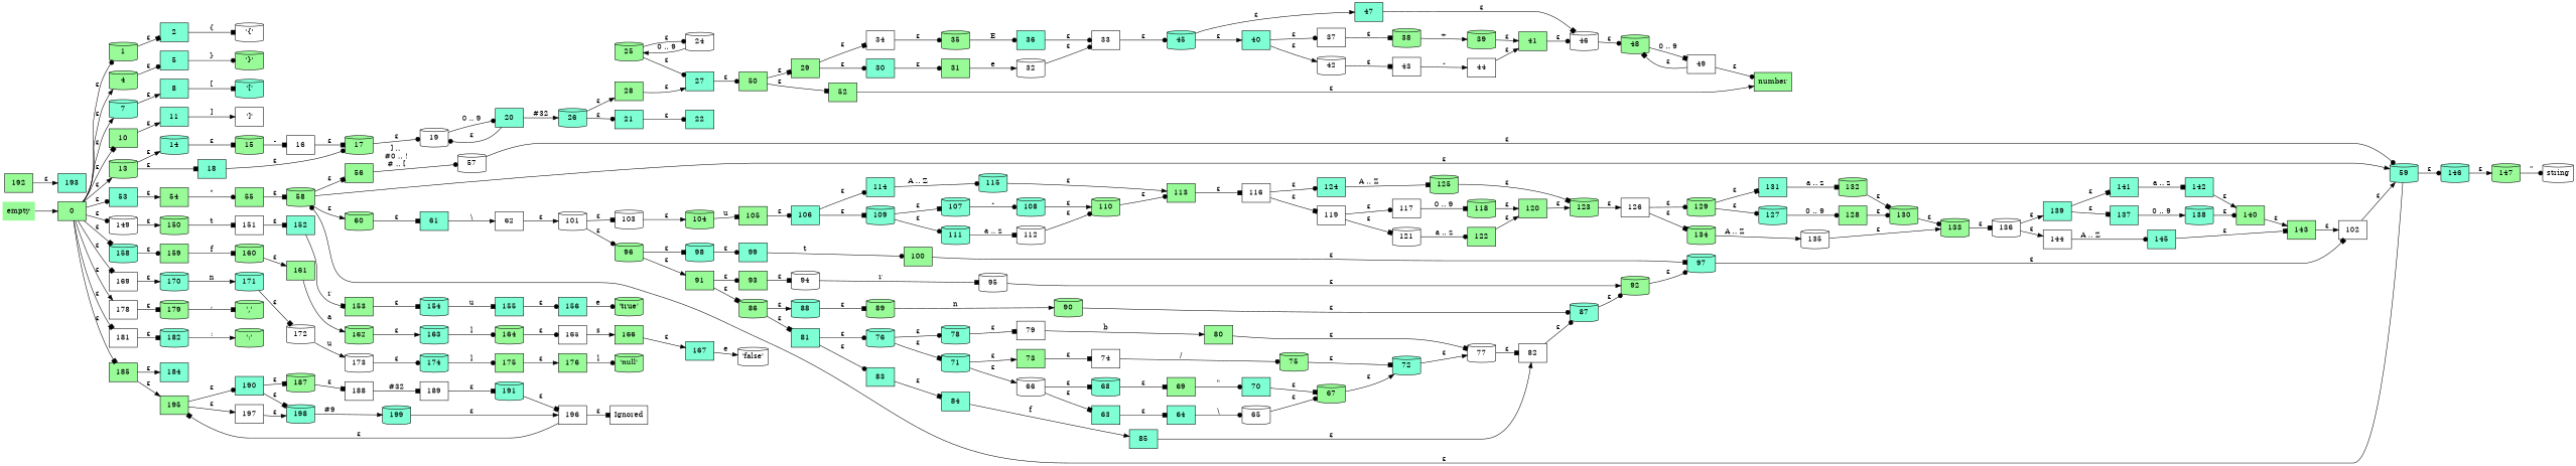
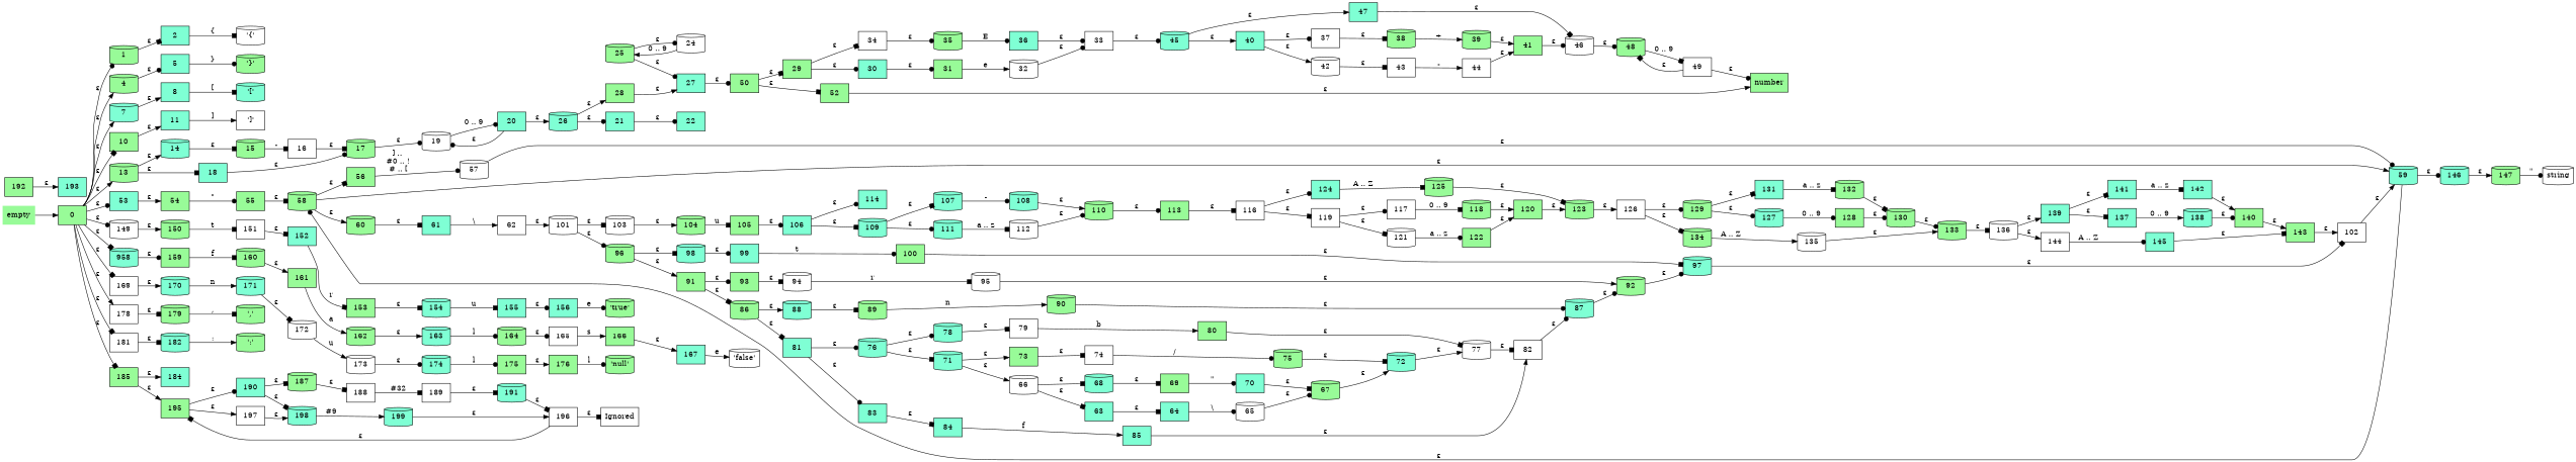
  digraph {
    rankdir=LR
    node [fillcolor=palegreen shape=box style=filled]
    edge [arrowhead=box]
    n1 [label=0]
    n2 [label=1 shape=cylinder]
    n3 [label=4 shape=cylinder]
    n4 [fillcolor=aquamarine label=7 shape=cylinder]
    n5 [label=10]
    n6 [label=13 shape=cylinder]
    n7 [fillcolor=aquamarine label=53]
    n8 [fillcolor=white label=149 shape=cylinder]
-   n9 [fillcolor=aquamarine label=158 shape=cylinder]
+   n9 [fillcolor=aquamarine label=958 shape=cylinder]
    n10 [fillcolor=white label=169]
    n11 [fillcolor=white label=178]
    n12 [fillcolor=white label=181]
    n13 [label=185]
    n14 [fillcolor=aquamarine label=2]
    n15 [fillcolor=aquamarine label=5]
    n16 [fillcolor=aquamarine label=8]
    n17 [fillcolor=aquamarine label=11]
    n18 [fillcolor=aquamarine label=14 shape=cylinder]
    n19 [fillcolor=aquamarine label=18]
    n20 [label=54]
    n21 [label=150 shape=cylinder]
    n22 [label=159]
    n23 [fillcolor=aquamarine label=170 shape=cylinder]
    n24 [label=179 shape=cylinder]
    n25 [fillcolor=aquamarine label=182 shape=cylinder]
    n26 [fillcolor=aquamarine label=184]
    n27 [label=195]
    n28 [fillcolor=white label="\'\{\'\n" shape=cylinder]
    n29 [label="\'\}\'\n" shape=cylinder]
    n30 [fillcolor=aquamarine label="\'[\'\n" shape=cylinder]
    n31 [fillcolor=white label="\']\'\n"]
    n32 [label=15 shape=cylinder]
    n33 [label=17 shape=cylinder]
    n34 [label=55]
    n35 [fillcolor=white label=151]
    n36 [label=160 shape=cylinder]
    n37 [fillcolor=aquamarine label=171 shape=cylinder]
    n38 [label="\',\'\n" shape=cylinder]
    n39 [label="\':\'\n" shape=cylinder]
    n40 [fillcolor=aquamarine label=190]
    n41 [fillcolor=white label=197]
    n42 [fillcolor=white label=16]
    n43 [fillcolor=white label=19 shape=cylinder]
    n44 [fillcolor=aquamarine label=20]
    n45 [fillcolor=aquamarine label=26 shape=cylinder]
    n46 [fillcolor=aquamarine label=21]
    n47 [label=28]
    n48 [fillcolor=aquamarine label=22]
    n49 [fillcolor=aquamarine label=27]
    n50 [fillcolor=white label=24 shape=cylinder]
    n51 [label=25 shape=cylinder]
    n52 [label=50]
    n53 [label=29]
    n54 [label=52]
    n55 [fillcolor=aquamarine label=30]
    n56 [fillcolor=white label=34]
    n57 [label="number\n"]
    n58 [label=31]
    n59 [label=35 shape=cylinder]
    n60 [fillcolor=white label=32 shape=cylinder]
    n61 [fillcolor=aquamarine label=36]
    n62 [fillcolor=white label=33]
    n63 [fillcolor=aquamarine label=45 shape=cylinder]
    n64 [fillcolor=aquamarine label=40]
    n65 [fillcolor=aquamarine label=47]
    n66 [fillcolor=white label=37]
    n67 [fillcolor=white label=42 shape=cylinder]
    n68 [fillcolor=white label=46 shape=cylinder]
    n69 [label=38 shape=cylinder]
    n70 [label=39 shape=cylinder]
    n71 [label=41]
    n72 [label=48 shape=cylinder]
    n73 [fillcolor=white label=43]
    n74 [fillcolor=white label=44]
    n75 [fillcolor=white label=49]
    n76 [label=58 shape=cylinder]
    n77 [label=56]
    n78 [fillcolor=aquamarine label=59 shape=cylinder]
    n79 [label=60 shape=cylinder]
    n80 [fillcolor=white label=57 shape=cylinder]
    n81 [fillcolor=aquamarine label=146 shape=cylinder]
    n82 [fillcolor=aquamarine label=61]
    n83 [label=147 shape=cylinder]
    n84 [fillcolor=white label=62]
    n85 [fillcolor=white label="string\n" shape=cylinder]
    n86 [fillcolor=white label=101 shape=cylinder]
    n87 [label=96 shape=cylinder]
    n88 [fillcolor=white label=103 shape=cylinder]
    n89 [label=91]
    n90 [fillcolor=aquamarine label=98 shape=cylinder]
    n91 [label=104 shape=cylinder]
    n92 [fillcolor=aquamarine label=63]
    n93 [fillcolor=aquamarine label=64]
    n94 [fillcolor=white label=65 shape=cylinder]
    n95 [label=67 shape=cylinder]
    n96 [fillcolor=aquamarine label=72 shape=cylinder]
    n97 [fillcolor=white label=77 shape=cylinder]
    n98 [fillcolor=white label=66 shape=cylinder]
    n99 [fillcolor=aquamarine label=68 shape=cylinder]
    n100 [label=69]
    n101 [fillcolor=aquamarine label=70]
    n102 [fillcolor=white label=82]
    n103 [fillcolor=aquamarine label=71 shape=cylinder]
    n104 [label=73]
    n105 [fillcolor=white label=74]
    n106 [label=75 shape=cylinder]
    n107 [fillcolor=aquamarine label=87 shape=cylinder]
    n108 [fillcolor=aquamarine label=76 shape=cylinder]
    n109 [fillcolor=aquamarine label=78 shape=cylinder]
    n110 [fillcolor=white label=79]
    n111 [label=80]
    n112 [label=92 shape=cylinder]
    n113 [fillcolor=aquamarine label=81]
    n114 [fillcolor=aquamarine label=83]
    n115 [fillcolor=aquamarine label=84]
    n116 [fillcolor=aquamarine label=85]
    n117 [fillcolor=aquamarine label=97 shape=cylinder]
    n118 [label=86 shape=cylinder]
    n119 [fillcolor=aquamarine label=88 shape=cylinder]
    n120 [label=89 shape=cylinder]
    n121 [label=90 shape=cylinder]
    n122 [fillcolor=white label=102]
    n123 [label=93]
    n124 [fillcolor=white label=94 shape=cylinder]
    n125 [fillcolor=white label=95 shape=cylinder]
    n126 [fillcolor=aquamarine label=99]
    n127 [label=100]
    n128 [label=105]
    n129 [fillcolor=aquamarine label=106]
    n130 [fillcolor=aquamarine label=109 shape=cylinder]
    n131 [fillcolor=aquamarine label=114]
    n132 [fillcolor=aquamarine label=107 shape=cylinder]
    n133 [fillcolor=aquamarine label=111 shape=cylinder]
-   n134 [fillcolor=aquamarine label=115 shape=cylinder]
    n135 [fillcolor=aquamarine label=108 shape=cylinder]
    n136 [fillcolor=white label=112 shape=cylinder]
    n137 [label=113]
    n138 [label=110 shape=cylinder]
    n139 [fillcolor=white label=116]
    n140 [fillcolor=white label=119]
    n141 [fillcolor=aquamarine label=124]
    n142 [fillcolor=white label=117]
    n143 [fillcolor=white label=121 shape=cylinder]
    n144 [label=125 shape=cylinder]
    n145 [label=118 shape=cylinder]
    n146 [label=122]
    n147 [label=123 shape=cylinder]
    n148 [label=120]
    n149 [fillcolor=white label=126]
    n150 [label=129 shape=cylinder]
    n151 [label=134 shape=cylinder]
    n152 [fillcolor=aquamarine label=127 shape=cylinder]
    n153 [fillcolor=aquamarine label=131]
    n154 [fillcolor=white label=135 shape=cylinder]
    n155 [label=128]
    n156 [label=132 shape=cylinder]
    n157 [label=133 shape=cylinder]
    n158 [label=130 shape=cylinder]
    n159 [fillcolor=white label=136 shape=cylinder]
    n160 [fillcolor=aquamarine label=139]
    n161 [fillcolor=white label=144]
    n162 [fillcolor=aquamarine label=137]
    n163 [fillcolor=aquamarine label=141]
    n164 [fillcolor=aquamarine label=145]
    n165 [fillcolor=aquamarine label=138 shape=cylinder]
    n166 [fillcolor=aquamarine label=142]
    n167 [label=143]
    n168 [label=140]
    n169 [fillcolor=aquamarine label=152]
    n170 [label=153]
    n171 [fillcolor=aquamarine label=154 shape=cylinder]
    n172 [fillcolor=aquamarine label=155]
    n173 [fillcolor=aquamarine label=156]
    n174 [label="\'true\'\n" shape=cylinder]
    n175 [label=161]
    n176 [label=162 shape=cylinder]
    n177 [fillcolor=aquamarine label=163 shape=cylinder]
    n178 [label=164 shape=cylinder]
    n179 [fillcolor=white label=165]
    n180 [label=166]
    n181 [fillcolor=aquamarine label=167]
    n182 [fillcolor=white label="\'false\'\n" shape=cylinder]
    n183 [fillcolor=white label=172 shape=cylinder]
    n184 [fillcolor=white label=173 shape=cylinder]
    n185 [fillcolor=aquamarine label=174 shape=cylinder]
    n186 [label=175]
    n187 [label=176]
    n188 [label="\'null\'\n" shape=cylinder]
    n189 [label=187 shape=cylinder]
    n190 [fillcolor=aquamarine label=198 shape=cylinder]
    n191 [fillcolor=white label="Ignored\n"]
    n192 [fillcolor=white label=188]
    n193 [fillcolor=white label=189]
    n194 [fillcolor=aquamarine label=191 shape=cylinder]
    n195 [fillcolor=white label=196]
    n196 [label=192]
    n197 [fillcolor=aquamarine label=193]
    n198 [fillcolor=aquamarine label=199 shape=cylinder]
    empty [shape=none]
    n1 -> n2 [arrowhead=dot label="ε"]
    n1 -> n3 [arrowhead=normal label="ε"]
    n1 -> n4 [arrowhead=normal label="ε"]
    n1 -> n5 [label="ε"]
    n1 -> n6 [arrowhead=normal label="ε"]
    n1 -> n7 [arrowhead=dot label="ε"]
    n1 -> n8 [arrowhead=dot label="ε"]
    n1 -> n9 [label="ε"]
    n1 -> n10 [label="ε"]
    n1 -> n11 [arrowhead=normal label="ε"]
    n1 -> n12 [label="ε"]
    n1 -> n13 [label="ε"]
    n2 -> n14 [label="ε"]
    n3 -> n15 [arrowhead=dot label="ε"]
    n4 -> n16 [arrowhead=normal label="ε"]
    n5 -> n17 [arrowhead=normal label="ε"]
    n6 -> n18 [arrowhead=normal label="ε"]
    n6 -> n19 [label="ε"]
    n7 -> n20 [arrowhead=normal label="ε"]
    n8 -> n21 [arrowhead=normal label="ε"]
    n9 -> n22 [arrowhead=dot label="ε"]
    n10 -> n23 [arrowhead=normal label="ε"]
    n11 -> n24 [label="ε"]
    n12 -> n25 [label="ε"]
    n13 -> n26 [arrowhead=normal label="ε"]
    n13 -> n27 [arrowhead=normal label="ε"]
    n14 -> n28 [label="{"]
    n15 -> n29 [arrowhead=dot label="}"]
    n16 -> n30 [label="["]
    n17 -> n31 [arrowhead=normal label="]"]
    n18 -> n32 [label="ε"]
    n19 -> n33 [arrowhead=dot label="ε"]
    n20 -> n34 [arrowhead=dot label="\""]
    n21 -> n35 [label=t]
    n22 -> n36 [label=f]
    n23 -> n37 [arrowhead=normal label=n]
    n24 -> n38 [label=","]
    n25 -> n39 [arrowhead=normal label=":"]
    n27 -> n40 [arrowhead=dot label="ε"]
    n27 -> n41 [arrowhead=normal label="ε"]
    n32 -> n42 [label="-"]
    n33 -> n43 [arrowhead=dot label="ε"]
    n34 -> n76 [label="ε"]
    n35 -> n169 [label="ε"]
    n36 -> n175 [arrowhead=normal label="ε"]
    n37 -> n183 [label="ε"]
    n40 -> n189 [label="ε"]
    n40 -> n190 [label="ε"]
    n41 -> n190 [arrowhead=normal label="ε"]
    n42 -> n33 [label="ε"]
    n43 -> n44 [arrowhead=dot label="0 .. 9"]
    n44 -> n43 [arrowhead=dot label="ε"]
-   n44 -> n45 [arrowhead=normal label="#32"]
+   n44 -> n45 [arrowhead=normal label="ε"]
    n45 -> n46 [arrowhead=dot label="ε"]
    n45 -> n47 [arrowhead=normal label="ε"]
    n46 -> n48 [arrowhead=dot label="ε"]
    n47 -> n49 [arrowhead=normal label="ε"]
    n49 -> n52 [arrowhead=dot label="ε"]
    n50 -> n51 [arrowhead=normal label="0 .. 9"]
    n51 -> n49 [arrowhead=dot label="ε"]
    n51 -> n50 [arrowhead=dot label="ε"]
    n52 -> n53 [label="ε"]
    n52 -> n54 [label="ε"]
    n53 -> n55 [arrowhead=dot label="ε"]
    n53 -> n56 [label="ε"]
    n54 -> n57 [arrowhead=normal label="ε"]
    n55 -> n58 [arrowhead=dot label="ε"]
    n56 -> n59 [arrowhead=dot label="ε"]
    n58 -> n60 [arrowhead=normal label=e]
    n59 -> n61 [arrowhead=dot label=E]
    n60 -> n62 [arrowhead=dot label="ε"]
    n61 -> n62 [arrowhead=dot label="ε"]
    n62 -> n63 [arrowhead=dot label="ε"]
    n63 -> n64 [arrowhead=normal label="ε"]
    n63 -> n65 [arrowhead=normal label="ε"]
    n64 -> n66 [arrowhead=dot label="ε"]
    n64 -> n67 [arrowhead=normal label="ε"]
    n65 -> n68 [label="ε"]
    n66 -> n69 [label="ε"]
    n67 -> n73 [label="ε"]
    n68 -> n72 [arrowhead=dot label="ε"]
    n69 -> n70 [arrowhead=normal label="+"]
    n70 -> n71 [arrowhead=normal label="ε"]
    n71 -> n68 [arrowhead=dot label="ε"]
    n72 -> n75 [label="0 .. 9"]
    n73 -> n74 [arrowhead=normal label="-"]
    n74 -> n71 [arrowhead=normal label="ε"]
    n75 -> n57 [arrowhead=dot label="ε"]
    n75 -> n72 [label="ε"]
    n76 -> n77 [label="ε"]
    n76 -> n78 [arrowhead=normal label="ε"]
    n76 -> n79 [arrowhead=normal label="ε"]
    n77 -> n80 [arrowhead=dot label="] .. \n#0 .. !\n# .. ["]
    n78 -> n76 [arrowhead=dot label="ε"]
    n78 -> n81 [arrowhead=dot label="ε"]
    n79 -> n82 [label="ε"]
    n80 -> n78 [arrowhead=dot label="ε"]
    n81 -> n83 [arrowhead=normal label="ε"]
    n82 -> n84 [arrowhead=normal label="\\"]
    n83 -> n85 [arrowhead=dot label="\""]
    n84 -> n86 [arrowhead=normal label="ε"]
    n86 -> n87 [arrowhead=dot label="ε"]
    n86 -> n88 [label="ε"]
    n87 -> n89 [arrowhead=normal label="ε"]
    n87 -> n90 [label="ε"]
    n88 -> n91 [arrowhead=normal label="ε"]
    n89 -> n118 [label="ε"]
    n89 -> n123 [arrowhead=dot label="ε"]
    n90 -> n126 [arrowhead=dot label="ε"]
    n91 -> n128 [label=u]
    n92 -> n93 [label="ε"]
    n93 -> n94 [arrowhead=dot label="\\"]
    n94 -> n95 [arrowhead=dot label="ε"]
    n95 -> n96 [arrowhead=normal label="ε"]
    n96 -> n97 [arrowhead=normal label="ε"]
    n97 -> n102 [label="ε"]
    n98 -> n92 [label="ε"]
    n98 -> n99 [label="ε"]
    n99 -> n100 [label="ε"]
    n100 -> n101 [arrowhead=dot label="\""]
    n101 -> n95 [label="ε"]
    n102 -> n107 [arrowhead=dot label="ε"]
    n103 -> n98 [arrowhead=normal label="ε"]
    n103 -> n104 [arrowhead=normal label="ε"]
    n104 -> n105 [label="ε"]
    n105 -> n106 [arrowhead=dot label="/"]
    n106 -> n96 [label="ε"]
    n107 -> n112 [arrowhead=dot label="ε"]
    n108 -> n103 [label="ε"]
    n108 -> n109 [arrowhead=dot label="ε"]
    n109 -> n110 [label="ε"]
    n110 -> n111 [arrowhead=normal label=b]
    n111 -> n97 [label="ε"]
    n112 -> n117 [arrowhead=dot label="ε"]
    n113 -> n108 [arrowhead=dot label="ε"]
    n113 -> n114 [arrowhead=dot label="ε"]
    n114 -> n115 [label="ε"]
    n115 -> n116 [arrowhead=normal label=f]
    n116 -> n102 [arrowhead=normal label="ε"]
    n117 -> n122 [label="ε"]
    n118 -> n113 [label="ε"]
    n118 -> n119 [arrowhead=normal label="ε"]
    n119 -> n120 [label="ε"]
    n120 -> n121 [arrowhead=normal label=n]
    n121 -> n107 [arrowhead=dot label="ε"]
    n122 -> n78 [arrowhead=normal label="ε"]
    n123 -> n124 [label="ε"]
    n124 -> n125 [label=r]
    n125 -> n112 [arrowhead=normal label="ε"]
    n126 -> n127 [arrowhead=dot label=t]
    n127 -> n117 [label="ε"]
    n128 -> n129 [arrowhead=dot label="ε"]
    n129 -> n130 [label="ε"]
    n129 -> n131 [arrowhead=dot label="ε"]
    n130 -> n132 [label="ε"]
    n130 -> n133 [arrowhead=dot label="ε"]
-   n131 -> n134 [arrowhead=dot label="A .. Z"]
    n132 -> n135 [arrowhead=dot label="-"]
    n133 -> n136 [label="a .. z"]
-   n134 -> n137 [arrowhead=normal label="ε"]
    n135 -> n138 [arrowhead=normal label="ε"]
    n136 -> n138 [arrowhead=dot label="ε"]
    n137 -> n139 [label="ε"]
    n138 -> n137 [arrowhead=dot label="ε"]
    n139 -> n140 [label="ε"]
    n139 -> n141 [arrowhead=dot label="ε"]
    n140 -> n142 [arrowhead=dot label="ε"]
    n140 -> n143 [label="ε"]
    n141 -> n144 [label="A .. Z"]
    n142 -> n145 [label="0 .. 9"]
    n143 -> n146 [arrowhead=dot label="a .. z"]
    n144 -> n147 [label="ε"]
    n145 -> n148 [arrowhead=normal label="ε"]
    n146 -> n148 [arrowhead=normal label="ε"]
    n147 -> n149 [arrowhead=normal label="ε"]
    n148 -> n147 [arrowhead=normal label="ε"]
    n149 -> n150 [arrowhead=dot label="ε"]
    n149 -> n151 [label="ε"]
    n150 -> n152 [arrowhead=dot label="ε"]
    n150 -> n153 [label="ε"]
    n151 -> n154 [arrowhead=normal label="A .. Z"]
    n152 -> n155 [arrowhead=dot label="0 .. 9"]
    n153 -> n156 [label="a .. z"]
    n154 -> n157 [arrowhead=normal label="ε"]
    n155 -> n158 [arrowhead=dot label="ε"]
    n156 -> n158 [label="ε"]
    n157 -> n159 [label="ε"]
    n158 -> n157 [arrowhead=dot label="ε"]
    n159 -> n160 [arrowhead=normal label="ε"]
    n159 -> n161 [arrowhead=normal label="ε"]
    n160 -> n162 [label="ε"]
    n160 -> n163 [label="ε"]
    n161 -> n164 [arrowhead=dot label="A .. Z"]
    n162 -> n165 [arrowhead=normal label="0 .. 9"]
    n163 -> n166 [label="a .. z"]
    n164 -> n167 [label="ε"]
    n165 -> n168 [arrowhead=dot label="ε"]
    n166 -> n168 [arrowhead=normal label="ε"]
    n167 -> n122 [arrowhead=normal label="ε"]
    n168 -> n167 [arrowhead=normal label="ε"]
    n169 -> n170 [label=r]
    n170 -> n171 [label="ε"]
    n171 -> n172 [label=u]
    n172 -> n173 [arrowhead=dot label="ε"]
    n173 -> n174 [arrowhead=dot label=e]
    n175 -> n176 [arrowhead=normal label=a]
    n176 -> n177 [arrowhead=normal label="ε"]
    n177 -> n178 [arrowhead=dot label=l]
    n178 -> n179 [arrowhead=dot label="ε"]
    n179 -> n180 [arrowhead=normal label=s]
    n180 -> n181 [arrowhead=normal label="ε"]
    n181 -> n182 [arrowhead=normal label=e]
    n183 -> n184 [arrowhead=normal label=u]
    n184 -> n185 [arrowhead=dot label="ε"]
    n185 -> n186 [arrowhead=dot label=l]
    n186 -> n187 [arrowhead=normal label="ε"]
    n187 -> n188 [arrowhead=dot label=l]
    n189 -> n192 [label="ε"]
    n190 -> n198 [arrowhead=normal label="#9"]
    n192 -> n193 [label="#32"]
    n193 -> n194 [label="ε"]
    n194 -> n195 [label="ε"]
    n195 -> n27 [label="ε"]
    n195 -> n191 [label="ε"]
    n196 -> n197 [arrowhead=normal label="ε"]
    n198 -> n195 [arrowhead=normal label="ε"]
    empty -> n1 [arrowhead=normal]
  }
